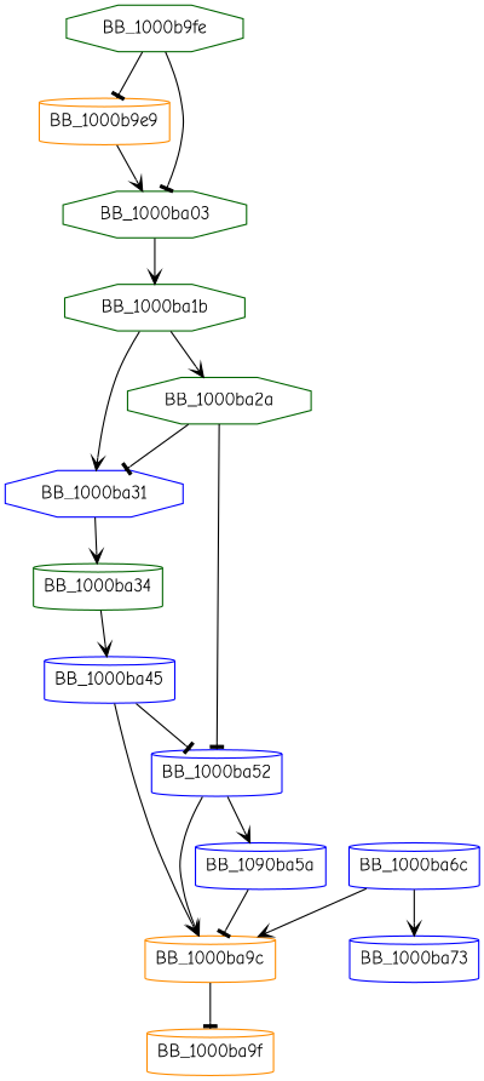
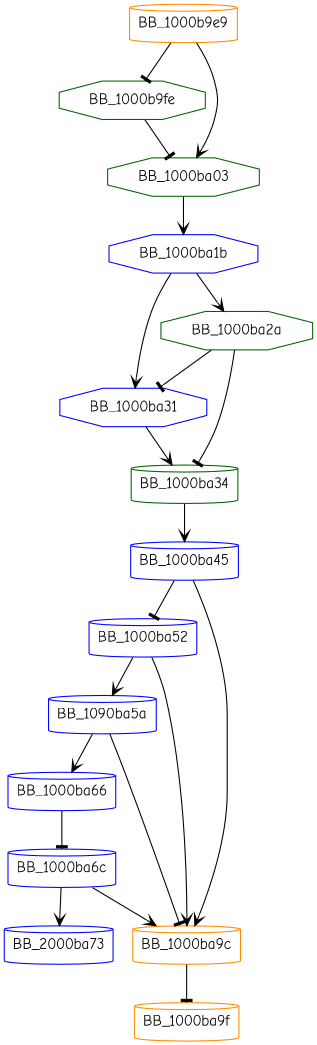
  digraph {
    fontname="Comic Neue"
    node [color=blue fontname="Comic Neue" shape=cylinder]
    edge [arrowhead=vee fontname="Comic Neue"]
    BB_1000b9e9 [color=darkorange]
    BB_1000b9fe [color=darkgreen shape=octagon]
    BB_1000ba03 [color=darkgreen shape=octagon]
-   BB_1000ba1b [color=darkgreen shape=octagon]
+   BB_1000ba1b [shape=octagon]
    BB_1000ba2a [color=darkgreen shape=octagon]
    BB_1000ba31 [shape=octagon]
    BB_1000ba34 [color=darkgreen]
    BB_1000ba45
    BB_1000ba52
    BB_1000ba9c [color=darkorange]
    n11 [label=BB_1090ba5a]
    BB_1000ba9f [color=darkorange]
+   BB_1000ba66
    BB_1000ba6c
-   BB_1000ba73
-   BB_1000b9fe -> BB_1000b9e9 [arrowhead=tee]
+   BB_1000ba73 [label=BB_2000ba73]
+   BB_1000b9e9 -> BB_1000b9fe [arrowhead=tee]
    BB_1000b9e9 -> BB_1000ba03
    BB_1000b9fe -> BB_1000ba03 [arrowhead=tee]
    BB_1000ba03 -> BB_1000ba1b
    BB_1000ba1b -> BB_1000ba2a
    BB_1000ba1b -> BB_1000ba31
    BB_1000ba2a -> BB_1000ba31 [arrowhead=tee]
-   BB_1000ba2a -> BB_1000ba52 [arrowhead=tee]
+   BB_1000ba2a -> BB_1000ba34 [arrowhead=tee]
    BB_1000ba31 -> BB_1000ba34
    BB_1000ba34 -> BB_1000ba45
    BB_1000ba45 -> BB_1000ba52 [arrowhead=tee]
    BB_1000ba45 -> BB_1000ba9c
    BB_1000ba52 -> BB_1000ba9c
    BB_1000ba52 -> n11
    BB_1000ba9c -> BB_1000ba9f [arrowhead=tee]
    n11 -> BB_1000ba9c [arrowhead=tee]
+   n11 -> BB_1000ba66
+   BB_1000ba66 -> BB_1000ba6c [arrowhead=tee]
    BB_1000ba6c -> BB_1000ba9c
    BB_1000ba6c -> BB_1000ba73
  }
